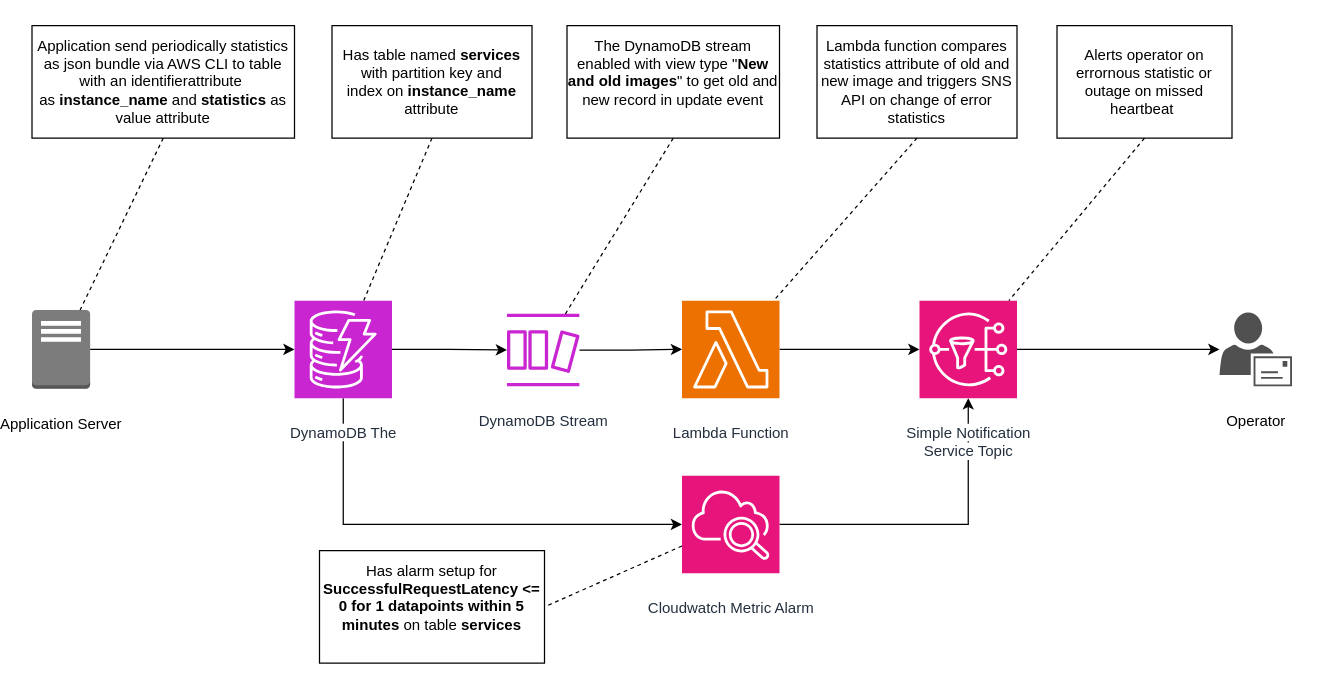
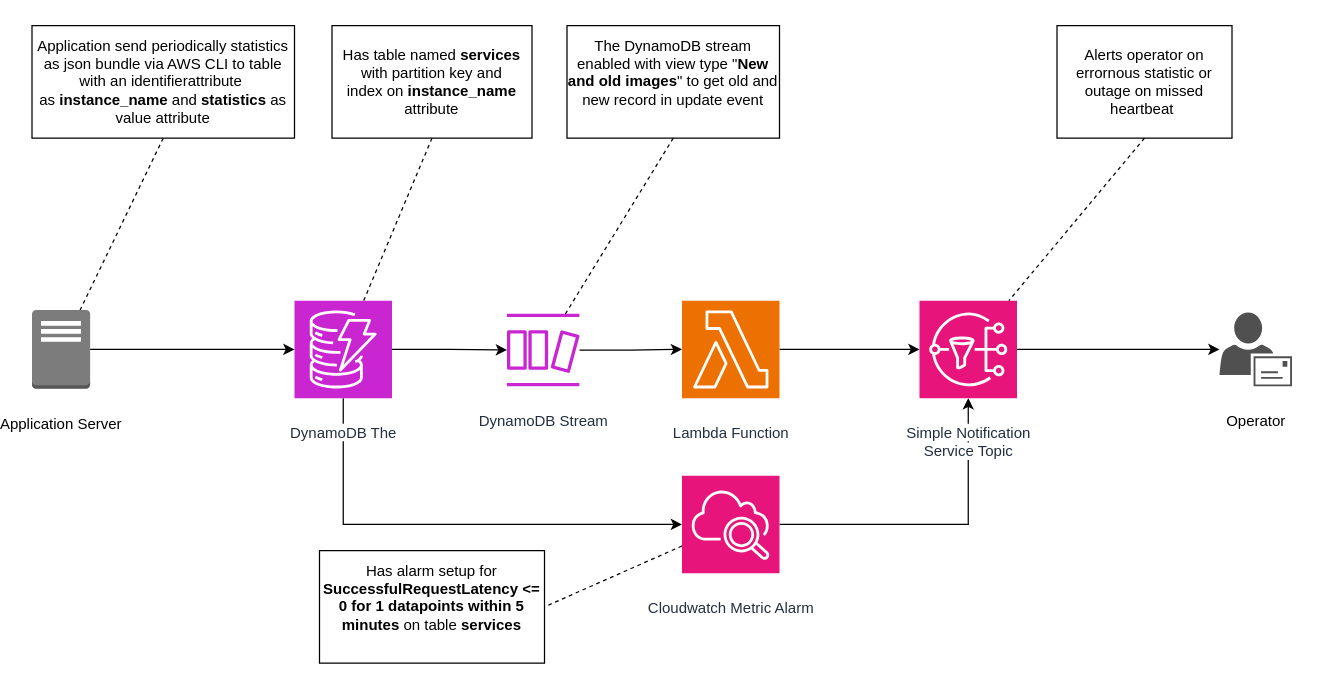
  <mxCell id="0" />
  <mxCell id="1" parent="0" />
  <mxCell id="2" style="edgeStyle=orthogonalEdgeStyle;rounded=0;orthogonalLoop=1;jettySize=auto;html=1;" edge="1" parent="1" source="4" target="12"><mxGeometry relative="1" as="geometry" /></mxCell>
  <mxCell id="3" style="rounded=0;orthogonalLoop=1;jettySize=auto;html=1;edgeStyle=orthogonalEdgeStyle;exitX=0.5;exitY=1;exitDx=0;exitDy=0;exitPerimeter=0;entryX=0;entryY=0.5;entryDx=0;entryDy=0;entryPerimeter=0;" edge="1" parent="1" source="4" target="6"><mxGeometry relative="1" as="geometry" /></mxCell>
  <mxCell id="4" value="&lt;span style=&quot;background-color: rgb(255, 255, 255);&quot;&gt;&lt;br&gt;DynamoDB The&lt;/span&gt;" style="sketch=0;points=[[0,0,0],[0.25,0,0],[0.5,0,0],[0.75,0,0],[1,0,0],[0,1,0],[0.25,1,0],[0.5,1,0],[0.75,1,0],[1,1,0],[0,0.25,0],[0,0.5,0],[0,0.75,0],[1,0.25,0],[1,0.5,0],[1,0.75,0]];outlineConnect=0;fontColor=#232F3E;fillColor=#C925D1;strokeColor=#ffffff;dashed=0;verticalLabelPosition=bottom;verticalAlign=top;align=center;html=1;fontSize=12;fontStyle=0;aspect=fixed;shape=mxgraph.aws4.resourceIcon;resIcon=mxgraph.aws4.dynamodb;" vertex="1" parent="1"><mxGeometry x="230" y="240" width="78" height="78" as="geometry" /></mxCell>
  <mxCell id="5" style="edgeStyle=orthogonalEdgeStyle;rounded=0;orthogonalLoop=1;jettySize=auto;html=1;" edge="1" parent="1" source="6" target="8"><mxGeometry relative="1" as="geometry" /></mxCell>
  <mxCell id="6" value="&lt;br&gt;Cloudwatch Metric Alarm" style="sketch=0;points=[[0,0,0],[0.25,0,0],[0.5,0,0],[0.75,0,0],[1,0,0],[0,1,0],[0.25,1,0],[0.5,1,0],[0.75,1,0],[1,1,0],[0,0.25,0],[0,0.5,0],[0,0.75,0],[1,0.25,0],[1,0.5,0],[1,0.75,0]];points=[[0,0,0],[0.25,0,0],[0.5,0,0],[0.75,0,0],[1,0,0],[0,1,0],[0.25,1,0],[0.5,1,0],[0.75,1,0],[1,1,0],[0,0.25,0],[0,0.5,0],[0,0.75,0],[1,0.25,0],[1,0.5,0],[1,0.75,0]];outlineConnect=0;fontColor=#232F3E;fillColor=#E7157B;strokeColor=#ffffff;dashed=0;verticalLabelPosition=bottom;verticalAlign=top;align=center;html=1;fontSize=12;fontStyle=0;aspect=fixed;shape=mxgraph.aws4.resourceIcon;resIcon=mxgraph.aws4.cloudwatch_2;" vertex="1" parent="1"><mxGeometry x="540" y="380" width="78" height="78" as="geometry" /></mxCell>
  <mxCell id="7" style="edgeStyle=orthogonalEdgeStyle;rounded=0;orthogonalLoop=1;jettySize=auto;html=1;" edge="1" parent="1" source="8" target="13"><mxGeometry relative="1" as="geometry" /></mxCell>
  <mxCell id="8" value="&lt;span style=&quot;background-color: rgb(255, 255, 255);&quot;&gt;&lt;br&gt;Simple Notification &lt;br&gt;Service Topic&lt;/span&gt;" style="sketch=0;points=[[0,0,0],[0.25,0,0],[0.5,0,0],[0.75,0,0],[1,0,0],[0,1,0],[0.25,1,0],[0.5,1,0],[0.75,1,0],[1,1,0],[0,0.25,0],[0,0.5,0],[0,0.75,0],[1,0.25,0],[1,0.5,0],[1,0.75,0]];outlineConnect=0;fontColor=#232F3E;fillColor=#E7157B;strokeColor=#ffffff;dashed=0;verticalLabelPosition=bottom;verticalAlign=top;align=center;html=1;fontSize=12;fontStyle=0;aspect=fixed;shape=mxgraph.aws4.resourceIcon;resIcon=mxgraph.aws4.sns;" vertex="1" parent="1"><mxGeometry x="730" y="240" width="78" height="78" as="geometry" /></mxCell>
  <mxCell id="9" style="edgeStyle=orthogonalEdgeStyle;rounded=0;orthogonalLoop=1;jettySize=auto;html=1;" edge="1" parent="1" source="10" target="8"><mxGeometry relative="1" as="geometry" /></mxCell>
  <mxCell id="10" value="&lt;br&gt;Lambda Function" style="sketch=0;points=[[0,0,0],[0.25,0,0],[0.5,0,0],[0.75,0,0],[1,0,0],[0,1,0],[0.25,1,0],[0.5,1,0],[0.75,1,0],[1,1,0],[0,0.25,0],[0,0.5,0],[0,0.75,0],[1,0.25,0],[1,0.5,0],[1,0.75,0]];outlineConnect=0;fontColor=#232F3E;fillColor=#ED7100;strokeColor=#ffffff;dashed=0;verticalLabelPosition=bottom;verticalAlign=top;align=center;html=1;fontSize=12;fontStyle=0;aspect=fixed;shape=mxgraph.aws4.resourceIcon;resIcon=mxgraph.aws4.lambda;" vertex="1" parent="1"><mxGeometry x="540" y="240" width="78" height="78" as="geometry" /></mxCell>
  <mxCell id="11" style="edgeStyle=orthogonalEdgeStyle;rounded=0;orthogonalLoop=1;jettySize=auto;html=1;" edge="1" parent="1" source="12" target="10"><mxGeometry relative="1" as="geometry" /></mxCell>
  <mxCell id="12" value="&lt;br&gt;DynamoDB Stream" style="sketch=0;outlineConnect=0;fontColor=#232F3E;gradientColor=none;fillColor=#C925D1;strokeColor=none;dashed=0;verticalLabelPosition=bottom;verticalAlign=top;align=center;html=1;fontSize=12;fontStyle=0;aspect=fixed;pointerEvents=1;shape=mxgraph.aws4.dynamodb_stream;" vertex="1" parent="1"><mxGeometry x="400" y="250.5" width="58" height="58" as="geometry" /></mxCell>
  <mxCell id="13" value="&lt;br&gt;Operator" style="sketch=0;pointerEvents=1;shadow=0;dashed=0;html=1;strokeColor=none;fillColor=#505050;labelPosition=center;verticalLabelPosition=bottom;verticalAlign=top;outlineConnect=0;align=center;shape=mxgraph.office.users.mail_user;" vertex="1" parent="1"><mxGeometry x="970" y="249.5" width="58" height="59" as="geometry" /></mxCell>
  <mxCell id="14" style="edgeStyle=orthogonalEdgeStyle;rounded=0;orthogonalLoop=1;jettySize=auto;html=1;" edge="1" parent="1" source="15" target="4"><mxGeometry relative="1" as="geometry" /></mxCell>
  <mxCell id="15" value="&lt;br&gt;Application Server" style="outlineConnect=0;dashed=0;verticalLabelPosition=bottom;verticalAlign=top;align=center;html=1;shape=mxgraph.aws3.traditional_server;fillColor=#7D7C7C;gradientColor=none;" vertex="1" parent="1"><mxGeometry x="20" y="247.5" width="46.5" height="63" as="geometry" /></mxCell>
  <mxCell id="16" style="rounded=0;orthogonalLoop=1;jettySize=auto;html=1;exitX=0.5;exitY=1;exitDx=0;exitDy=0;endArrow=none;endFill=0;dashed=1;" edge="1" parent="1" source="17" target="15"><mxGeometry relative="1" as="geometry"><mxPoint x="140" y="280" as="targetPoint" /></mxGeometry></mxCell>
  <mxCell id="17" value="Application send periodically statistics as json bundle via AWS CLI to table with an identifierattribute&amp;nbsp;&lt;br&gt;as &lt;b&gt;instance_name &lt;/b&gt;and &lt;b&gt;statistics &lt;/b&gt;as value attribute" style="rounded=0;whiteSpace=wrap;html=1;" vertex="1" parent="1"><mxGeometry x="20" y="20" width="210" height="90" as="geometry" /></mxCell>
  <mxCell id="18" value="Has table named &lt;b&gt;services &lt;/b&gt;with partition key and index&amp;nbsp;on&amp;nbsp;&lt;b&gt;instance_name&lt;/b&gt; attribute" style="rounded=0;whiteSpace=wrap;html=1;" vertex="1" parent="1"><mxGeometry x="260" y="20" width="160" height="90" as="geometry" /></mxCell>
  <mxCell id="19" style="rounded=0;orthogonalLoop=1;jettySize=auto;html=1;exitX=0.5;exitY=1;exitDx=0;exitDy=0;endArrow=none;endFill=0;dashed=1;" edge="1" parent="1" source="18" target="4"><mxGeometry relative="1" as="geometry"><mxPoint x="340" y="280" as="targetPoint" /><mxPoint x="400" y="110" as="sourcePoint" /></mxGeometry></mxCell>
  <mxCell id="20" value="The DynamoDB stream enabled with view type &quot;&lt;b&gt;New and old images&lt;/b&gt;&quot; to get old and new record in update event&lt;br&gt;&lt;div&gt;&lt;br&gt;&lt;/div&gt;" style="rounded=0;whiteSpace=wrap;html=1;" vertex="1" parent="1"><mxGeometry x="448" y="20" width="170" height="90" as="geometry" /></mxCell>
  <mxCell id="21" style="rounded=0;orthogonalLoop=1;jettySize=auto;html=1;exitX=0.5;exitY=1;exitDx=0;exitDy=0;endArrow=none;endFill=0;dashed=1;" edge="1" parent="1" source="20" target="12"><mxGeometry relative="1" as="geometry"><mxPoint x="430" y="240" as="targetPoint" /><mxPoint x="552" y="110" as="sourcePoint" /></mxGeometry></mxCell>
- <mxCell id="22" value="Lambda function compares statistics attribute of old and new image and triggers SNS API on change of error statistics" style="rounded=0;whiteSpace=wrap;html=1;" vertex="1" parent="1"><mxGeometry x="648" y="20" width="160" height="90" as="geometry" /></mxCell>
- <mxCell id="23" style="rounded=0;orthogonalLoop=1;jettySize=auto;html=1;exitX=0.5;exitY=1;exitDx=0;exitDy=0;endArrow=none;endFill=0;dashed=1;" edge="1" parent="1" source="22" target="10"><mxGeometry relative="1" as="geometry"><mxPoint x="440" y="260" as="targetPoint" /><mxPoint x="495" y="120" as="sourcePoint" /></mxGeometry></mxCell>
  <mxCell id="24" value="Alerts operator on errornous statistic or outage on missed heartbeat&amp;nbsp;" style="rounded=0;whiteSpace=wrap;html=1;" vertex="1" parent="1"><mxGeometry x="840" y="20" width="140" height="90" as="geometry" /></mxCell>
  <mxCell id="25" style="rounded=0;orthogonalLoop=1;jettySize=auto;html=1;exitX=0.5;exitY=1;exitDx=0;exitDy=0;endArrow=none;endFill=0;dashed=1;" edge="1" parent="1" source="24" target="8"><mxGeometry relative="1" as="geometry"><mxPoint x="610" y="250" as="targetPoint" /><mxPoint x="670" y="140" as="sourcePoint" /></mxGeometry></mxCell>
  <mxCell id="26" value="Has alarm setup for &lt;b&gt;SuccessfulRequestLatency &amp;lt;= 0 for 1 datapoints within 5 minutes&lt;/b&gt; on table &lt;b&gt;services&lt;/b&gt;&lt;br&gt;&lt;div&gt;&lt;br&gt;&lt;/div&gt;" style="rounded=0;whiteSpace=wrap;html=1;" vertex="1" parent="1"><mxGeometry x="250" y="440" width="180" height="90" as="geometry" /></mxCell>
  <mxCell id="27" style="rounded=0;orthogonalLoop=1;jettySize=auto;html=1;endArrow=none;endFill=0;dashed=1;entryX=1;entryY=0.5;entryDx=0;entryDy=0;" edge="1" parent="1" source="6" target="26"><mxGeometry relative="1" as="geometry"><mxPoint x="799" y="250" as="targetPoint" /><mxPoint x="878" y="100" as="sourcePoint" /></mxGeometry></mxCell>
